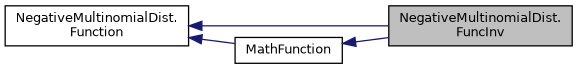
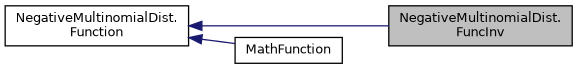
  digraph {
    rankdir=LR
    node [color=black fontname=Helvetica fontsize=10 shape=record]
    edge [color=midnightblue dir=back fontname=Helvetica fontsize=10 labelfontname=Helvetica labelfontsize=10 style=solid]
    n1 [fillcolor=grey75 fontcolor=black height=0.2 label="NegativeMultinomialDist.\lFuncInv" style=filled width=0.4]
    n2 [height=0.2 label="NegativeMultinomialDist.\lFunction" width=0.4]
    n3 [height=0.2 label=MathFunction width=0.4]
    n2 -> n1
    n2 -> n3
-   n3 -> n1
  }
